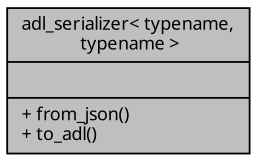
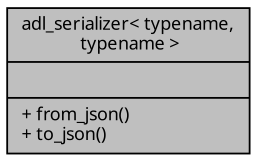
  digraph {
    fontname="Noto Sans"
-   n1 [color=black fillcolor=grey75 fontcolor=black fontname="Noto Sans" fontsize=10 height=0.2 label="{adl_serializer\< typename,\l typename \>\n||+ from_json()\l+ to_adl()\l}" shape=record style=filled width=0.4]
+   n1 [color=black fillcolor=grey75 fontcolor=black fontname="Noto Sans" fontsize=10 height=0.2 label="{adl_serializer\< typename,\l typename \>\n||+ from_json()\l+ to_json()\l}" shape=record style=filled width=0.4]
  }
